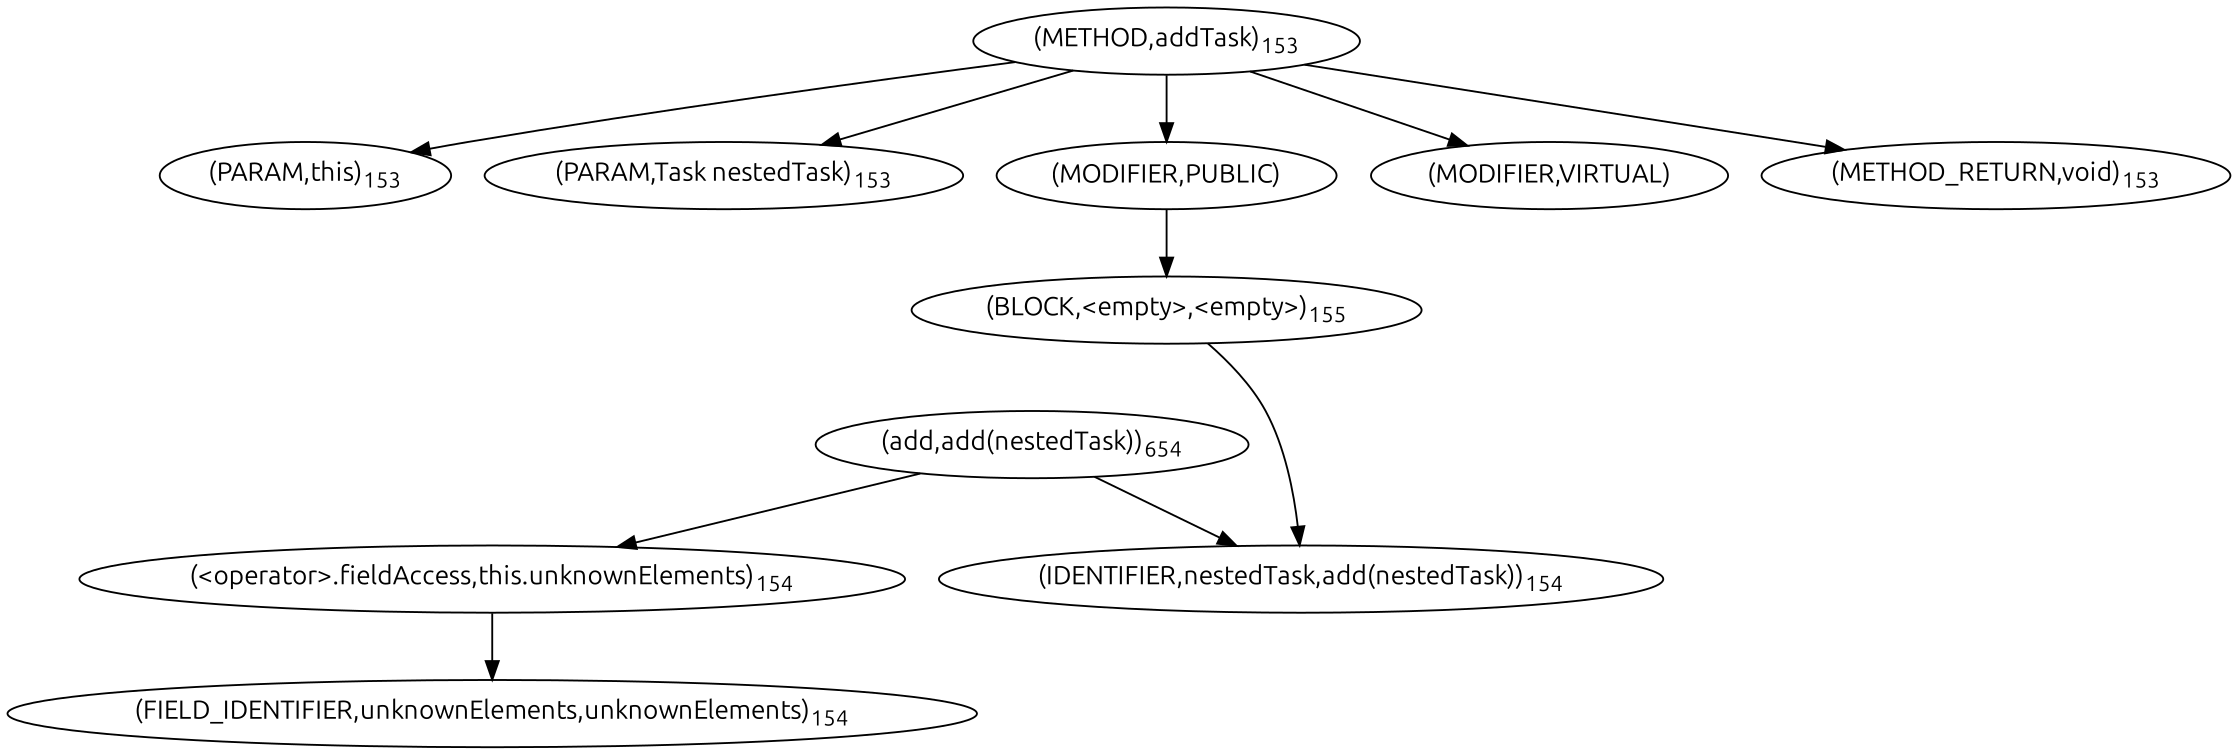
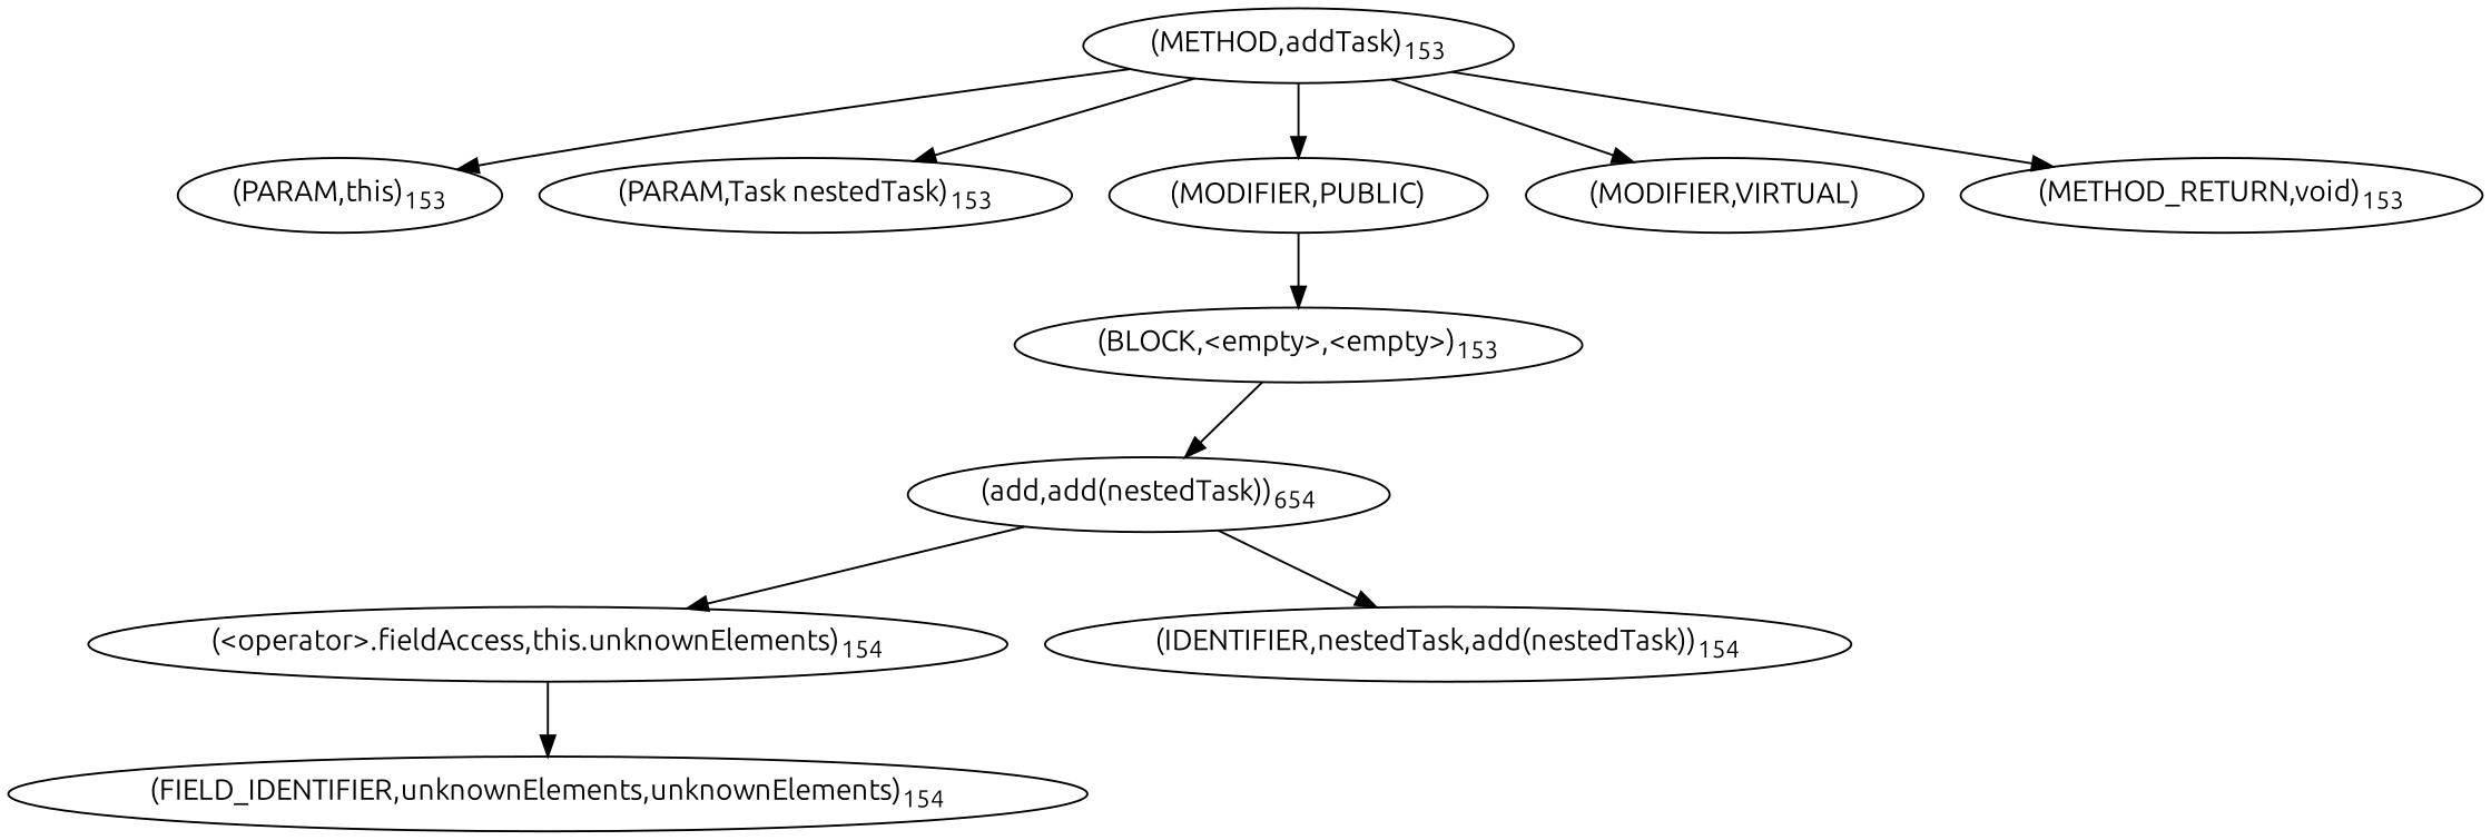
  digraph {
    fontname=Ubuntu
    node [fontname=Ubuntu]
    edge [fontname=Ubuntu]
    n1 [label=<(METHOD,addTask)<SUB>153</SUB>>]
    n2 [label=<(PARAM,this)<SUB>153</SUB>>]
    n3 [label=<(PARAM,Task nestedTask)<SUB>153</SUB>>]
    n4 [label=<(MODIFIER,PUBLIC)>]
    n5 [label=<(MODIFIER,VIRTUAL)>]
    n6 [label=<(METHOD_RETURN,void)<SUB>153</SUB>>]
-   n7 [label=<(BLOCK,&lt;empty&gt;,&lt;empty&gt;)<SUB>155</SUB>>]
+   n7 [label=<(BLOCK,&lt;empty&gt;,&lt;empty&gt;)<SUB>153</SUB>>]
    n8 [label=<(add,add(nestedTask))<SUB>654</SUB>>]
    n9 [label=<(&lt;operator&gt;.fieldAccess,this.unknownElements)<SUB>154</SUB>>]
    n10 [label=<(IDENTIFIER,nestedTask,add(nestedTask))<SUB>154</SUB>>]
    n11 [label=<(FIELD_IDENTIFIER,unknownElements,unknownElements)<SUB>154</SUB>>]
    n1 -> n2
    n1 -> n3
    n1 -> n4
    n1 -> n5
    n1 -> n6
    n4 -> n7
-   n7 -> n10
+   n7 -> n8
    n8 -> n9
    n8 -> n10
    n9 -> n11
  }
